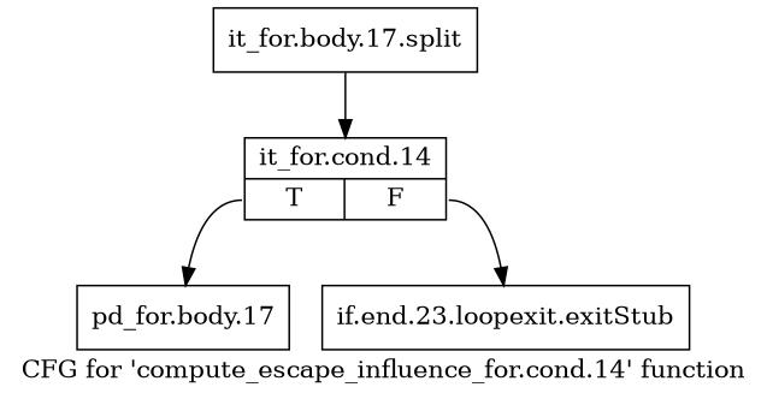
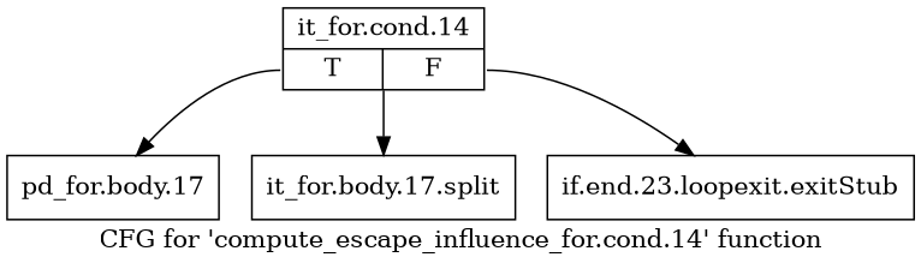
  digraph {
    label="CFG for 'compute_escape_influence_for.cond.14' function"
    node [shape=record]
    n1 [label="{it_for.cond.14|{<s0>T|<s1>F}}"]
    n2 [label="{if.end.23.loopexit.exitStub}"]
    n3 [label="{pd_for.body.17}"]
    n4 [label="{it_for.body.17.split}"]
    n1 -> n2 [tailport=s1]
    n1 -> n3 [tailport=s0]
-   n4 -> n1
+   n1 -> n4
  }
